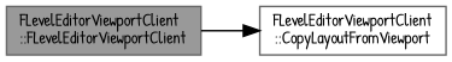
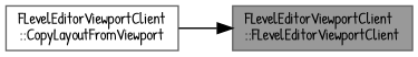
  digraph {
    rankdir=RL
    fontname="Patrick Hand"
    node [fontname="Patrick Hand" fontsize=10 shape=box style=filled]
    n1 [color=gray40 fillcolor=grey60 fontcolor=black height=0.2 label="FLevelEditorViewportClient\l::FLevelEditorViewportClient" width=0.4]
    n2 [color=grey40 fillcolor=white height=0.2 label="FLevelEditorViewportClient\l::CopyLayoutFromViewport" width=0.4]
-   n2 -> n1 [color=black dir=back fontname="Patrick Hand" fontsize=10 labelfontname=Helvetica labelfontsize=10 style=solid]
+   n1 -> n2 [color=black dir=back fontname="Patrick Hand" fontsize=10 labelfontname=Helvetica labelfontsize=10 style=solid]
  }
